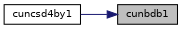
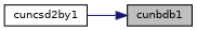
  digraph {
    rankdir=RL
    node [color=black fontname=Helvetica fontsize=10 shape=record style=filled]
    n1 [fillcolor=grey75 fontcolor=black height=0.2 label=cunbdb1 width=0.4]
-   n2 [fillcolor=white height=0.2 label=cuncsd4by1 width=0.4]
+   n2 [fillcolor=white height=0.2 label=cuncsd2by1 width=0.4]
    n1 -> n2 [color=midnightblue dir=back fontname=Helvetica fontsize=10 labelfontname=Helvetica labelfontsize=10 style=solid]
  }
